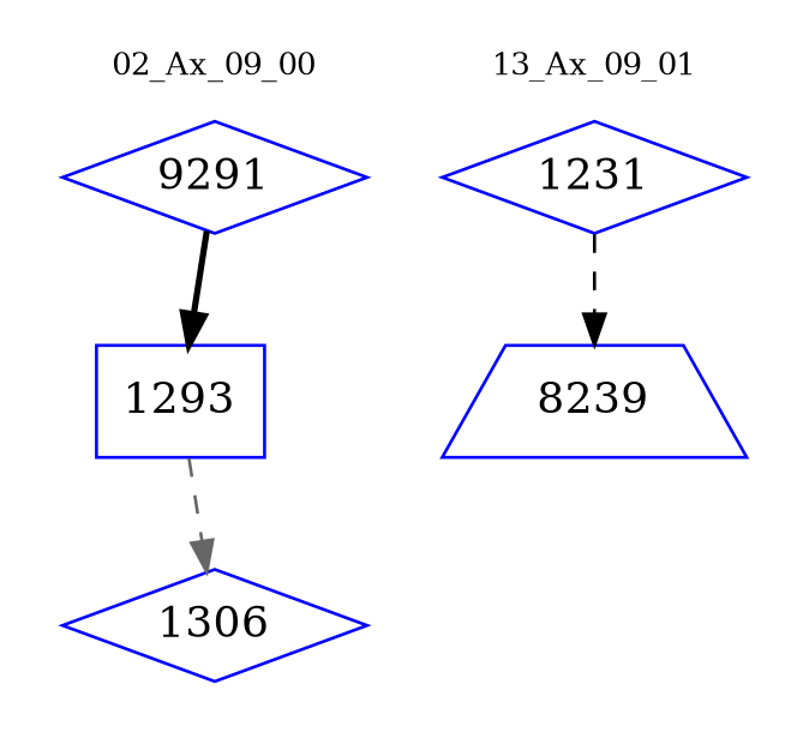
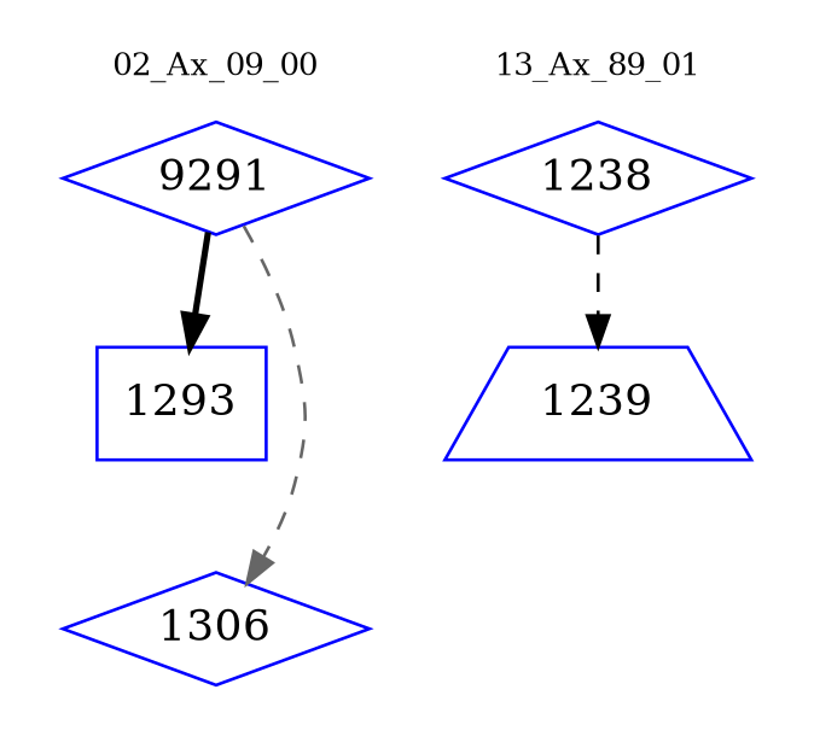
  digraph {
    node [color=blue shape=diamond]
    edge [color=black style=dashed]
    n1 [label=9291]
    n2 [label=1293 shape=box]
    n3 [label=1306]
-   n4 [label=1231]
-   n5 [label=8239 shape=trapezium]
+   n4 [label=1238]
+   n5 [label=1239 shape=trapezium]
    subgraph cluster_1 {
      color=white
      fontsize=10
      label="02_Ax_09_00"
      n1
      n2
      n3
    }
    subgraph cluster_2 {
      color=white
      fontsize=10
-     label="13_Ax_09_01"
+     label="13_Ax_89_01"
      n4
      n5
    }
    n1 -> n2 [style=bold]
-   n2 -> n3 [color=gray40]
+   n1 -> n3 [color=gray40]
    n4 -> n5
  }
